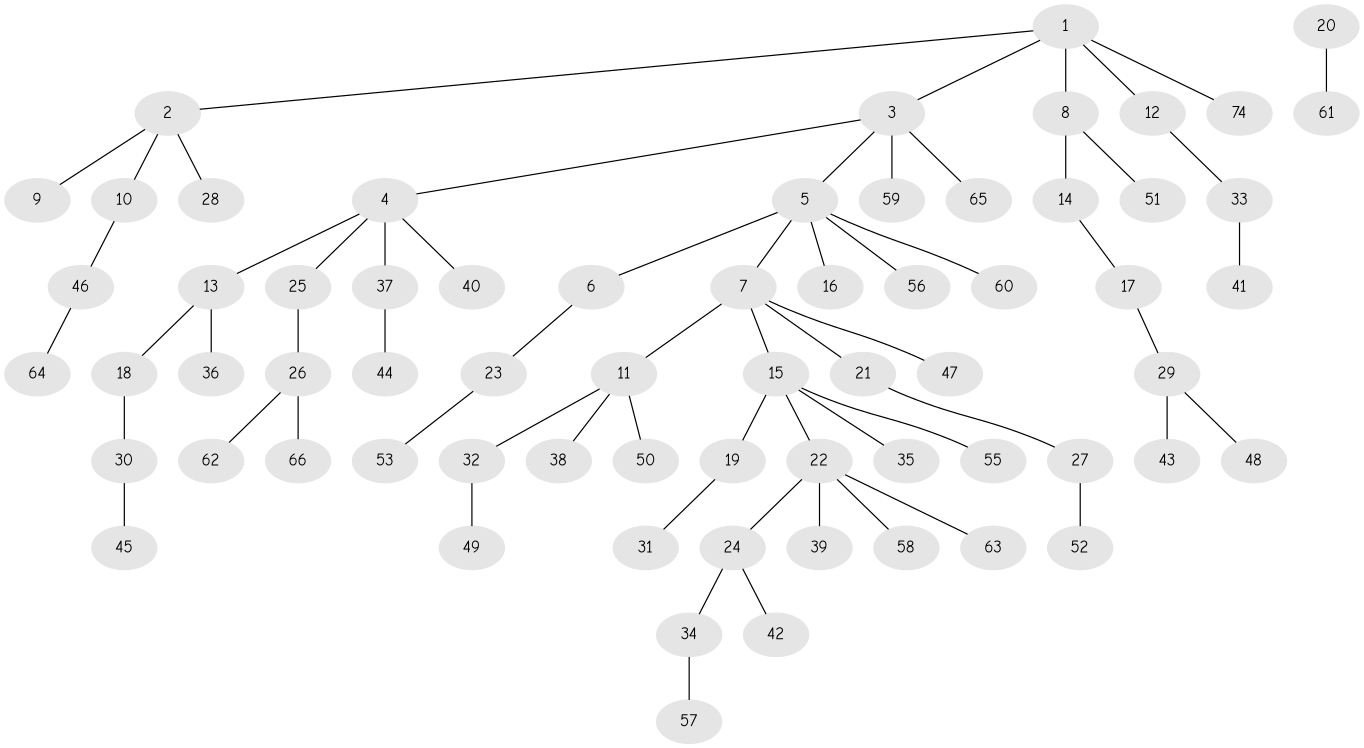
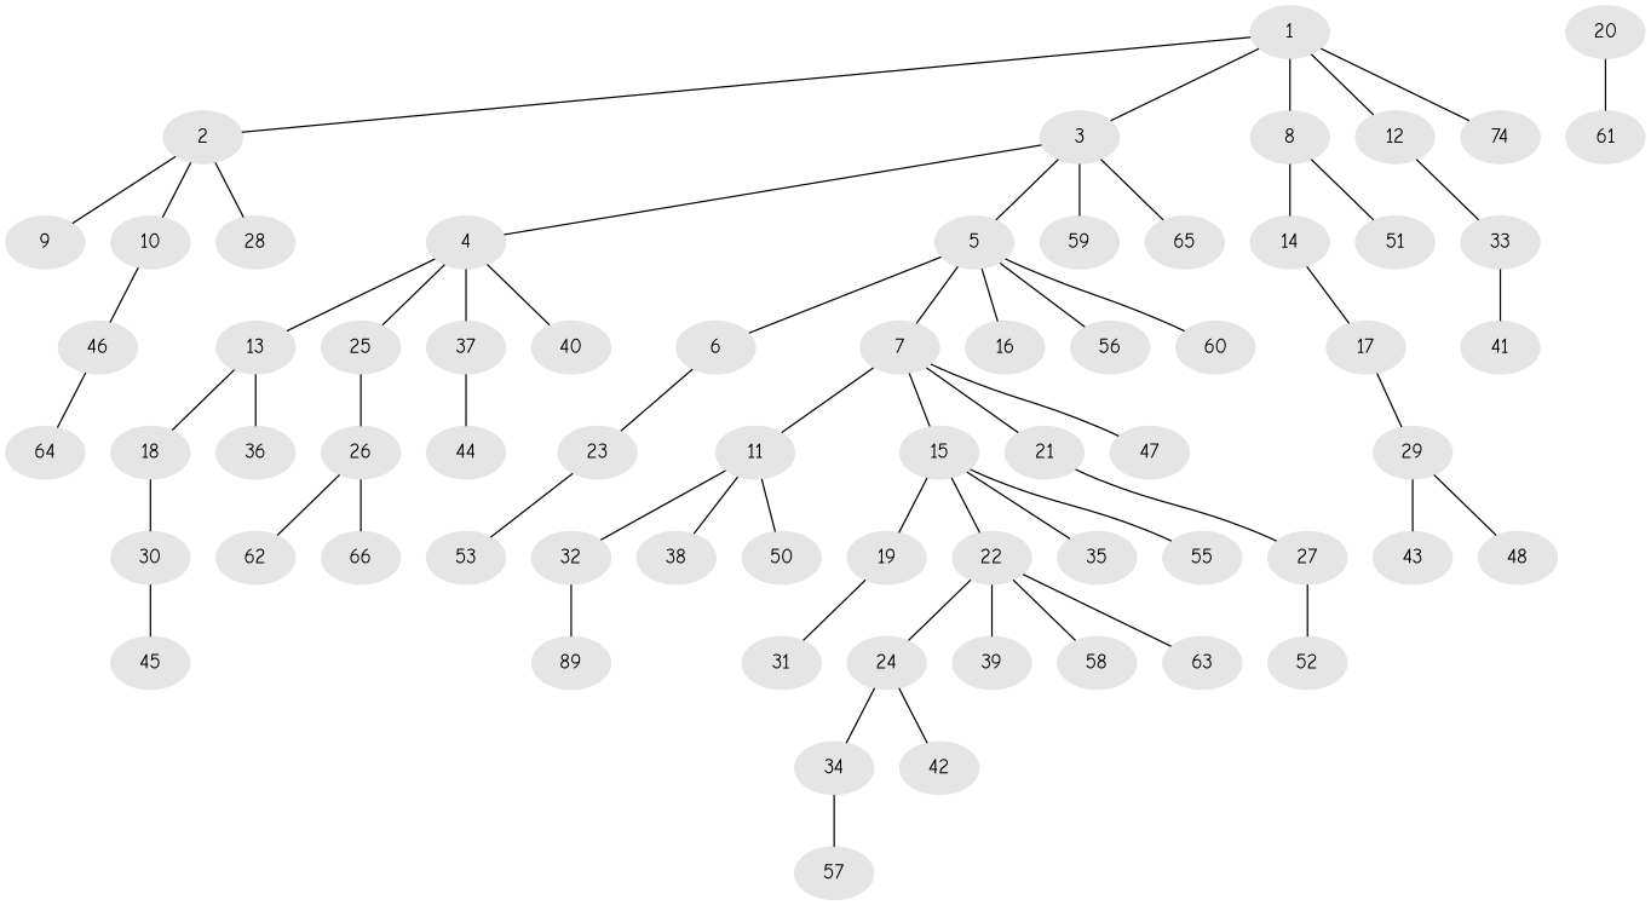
  graph {
    fontname="Comic Neue"
    node [color=gray90 fontname="Comic Neue" style=filled]
    edge [fontname="Comic Neue"]
    1
    2
    3
    8
    12
    n6 [label=74]
    9
    10
    28
    4
    5
    59
    65
    14
    51
    33
    46
    13
    25
    37
    40
    6
    7
    16
    56
    60
    18
    36
    26
    44
    23
    11
    15
    21
    47
    53
    32
    38
    50
    19
    22
    35
    55
    27
    17
    64
-   49
+   49 [label=89]
    41
    30
    29
    31
    24
    39
    58
    63
    43
    48
    20
    61
    45
    52
    34
    42
    57
    62
    66
    1 -- 2
    1 -- 3
    1 -- 8
    1 -- 12
    1 -- n6
    2 -- 9
    2 -- 10
    2 -- 28
    3 -- 4
    3 -- 5
    3 -- 59
    3 -- 65
    8 -- 14
    8 -- 51
    12 -- 33
    10 -- 46
    4 -- 13
    4 -- 25
    4 -- 37
    4 -- 40
    5 -- 6
    5 -- 7
    5 -- 16
    5 -- 56
    5 -- 60
    14 -- 17
    33 -- 41
    46 -- 64
    13 -- 18
    13 -- 36
    25 -- 26
    37 -- 44
    6 -- 23
    7 -- 11
    7 -- 15
    7 -- 21
    7 -- 47
    18 -- 30
    26 -- 62
    26 -- 66
    23 -- 53
    11 -- 32
    11 -- 38
    11 -- 50
    15 -- 19
    15 -- 22
    15 -- 35
    15 -- 55
    21 -- 27
    32 -- 49
    19 -- 31
    22 -- 24
    22 -- 39
    22 -- 58
    22 -- 63
    27 -- 52
    17 -- 29
    30 -- 45
    29 -- 43
    29 -- 48
    24 -- 34
    24 -- 42
    20 -- 61
    34 -- 57
  }
